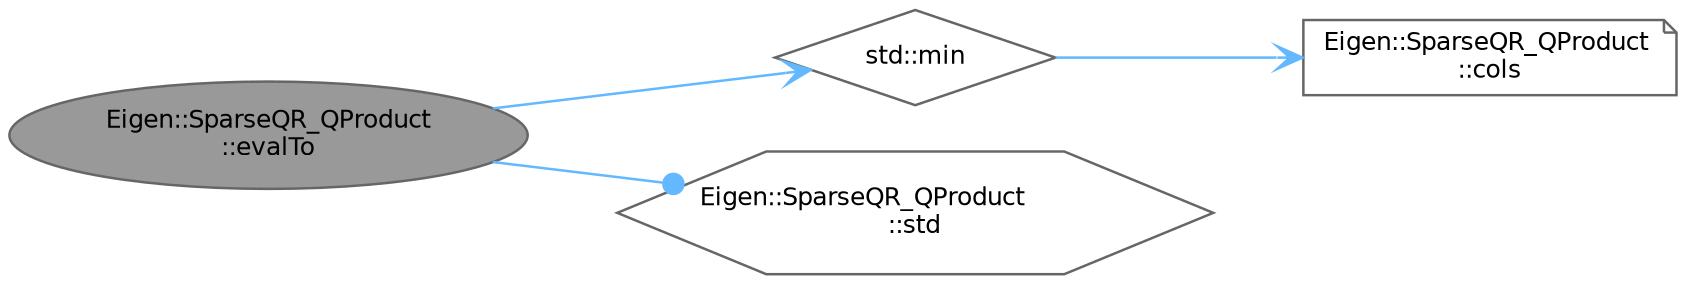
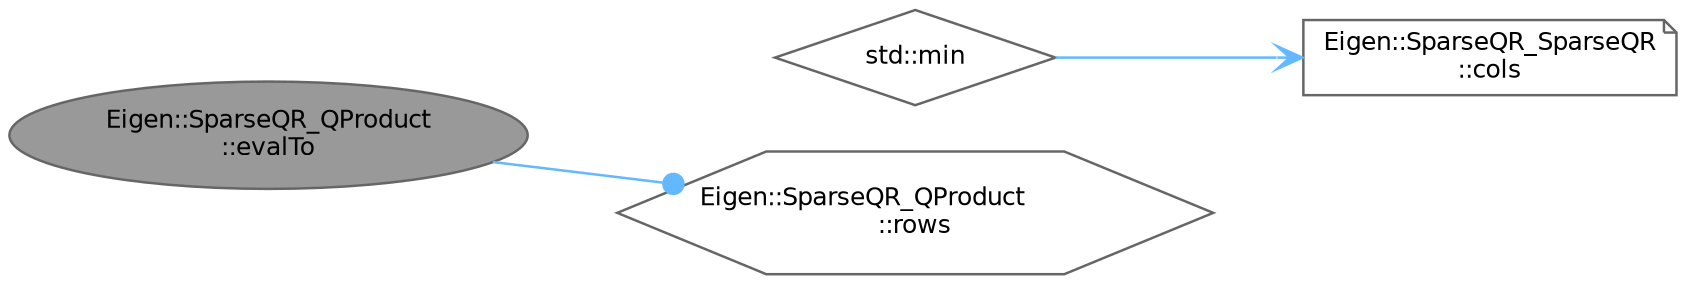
  digraph {
    rankdir=LR
    node [color=grey40 fillcolor=white fontname=Helvetica fontsize=10 style=filled]
    edge [arrowhead=vee color=steelblue1 fontname=Helvetica fontsize=10 labelfontname=Helvetica labelfontsize=10 style=solid]
    n1 [color=gray40 fillcolor=grey60 fontcolor=black height=0.2 label="Eigen::SparseQR_QProduct\l::evalTo" shape=ellipse width=0.4]
    n2 [height=0.2 label="std::min" shape=diamond width=0.4]
-   n3 [height=0.2 label="Eigen::SparseQR_QProduct\l::std" shape=hexagon width=0.4]
-   n4 [height=0.2 label="Eigen::SparseQR_QProduct\l::cols" shape=note width=0.4]
-   n1 -> n2
+   n3 [height=0.2 label="Eigen::SparseQR_QProduct\l::rows" shape=hexagon width=0.4]
+   n4 [height=0.2 label="Eigen::SparseQR_SparseQR\l::cols" shape=note width=0.4]
    n1 -> n3 [arrowhead=dot]
    n2 -> n4
  }
